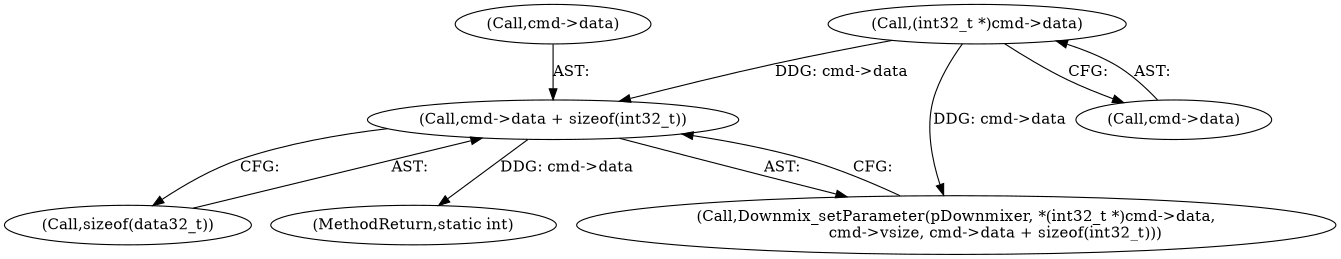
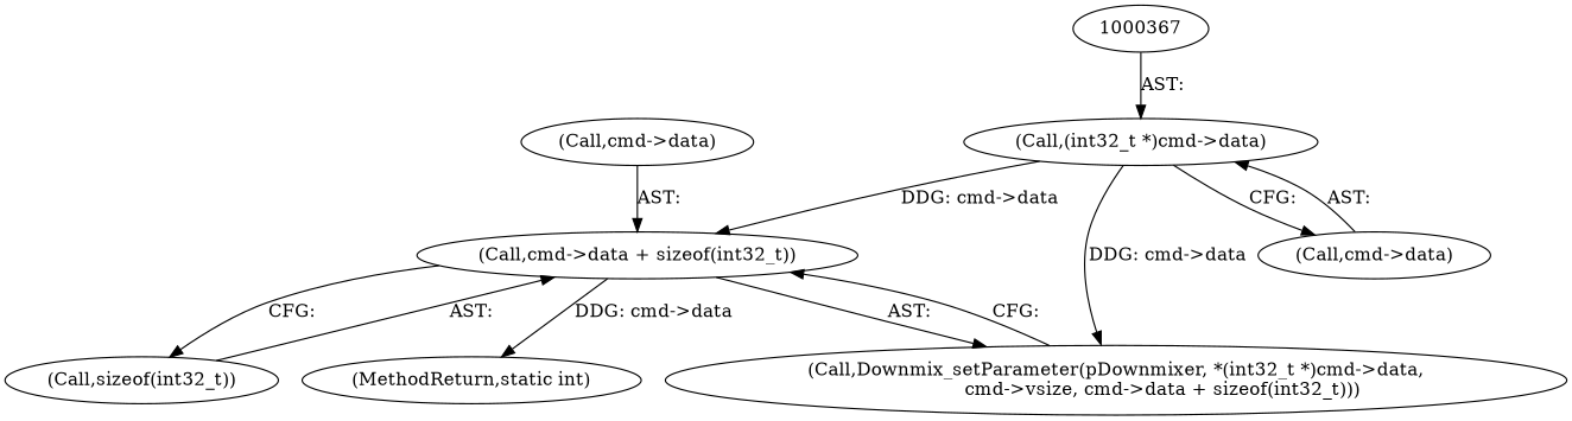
  digraph {
    fontname="DejaVu Serif"
    node [fontname="DejaVu Serif"]
    edge [fontname="DejaVu Serif"]
    n1 [label="(Call,cmd->data + sizeof(int32_t))"]
-   n2 [label="(Call,sizeof(data32_t))"]
+   n2 [label="(Call,sizeof(int32_t))"]
    n3 [label="(MethodReturn,static int)"]
    n4 [label="(Call,Downmix_setParameter(pDownmixer, *(int32_t *)cmd->data,\n                cmd->vsize, cmd->data + sizeof(int32_t)))"]
    n5 [label="(Call,(int32_t *)cmd->data)"]
    n6 [label="(Call,cmd->data)"]
    n7 [label="(Call,cmd->data)"]
+   1000367
    n1 -> n2 [label="CFG: "]
    n1 -> n3 [label="DDG: cmd->data"]
    n1 -> n4 [label="AST: "]
    n2 -> n1 [label="AST: "]
    n4 -> n1 [label="CFG: "]
    n5 -> n1 [label="DDG: cmd->data"]
    n5 -> n4 [label="DDG: cmd->data"]
    n5 -> n6 [label="CFG: "]
    n6 -> n5 [label="AST: "]
    n7 -> n1 [label="AST: "]
+   1000367 -> n5 [label="AST: "]
  }
